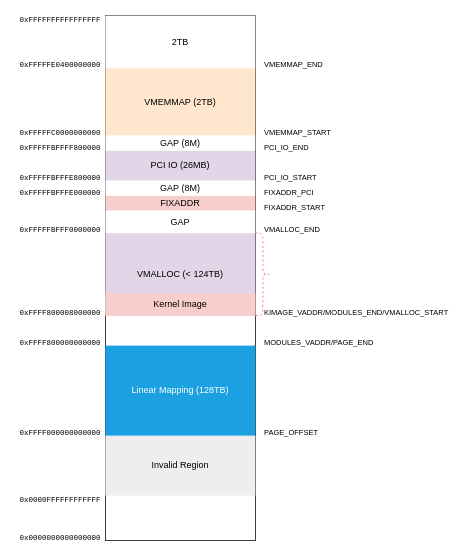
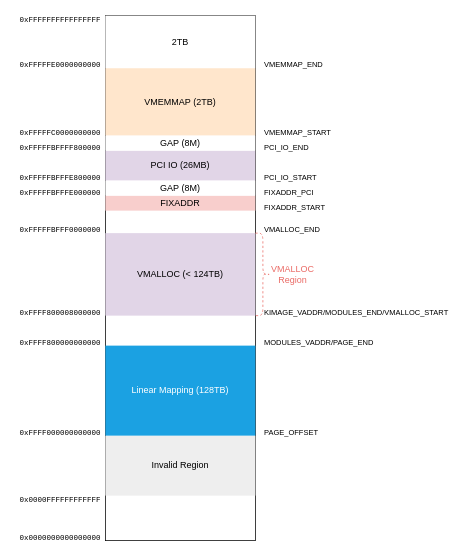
  <mxCell id="0" />
  <mxCell id="1" parent="0" />
  <mxCell id="2" value="" style="rounded=0;whiteSpace=wrap;html=1;" vertex="1" parent="1"><mxGeometry x="140" y="20" width="200" height="700" as="geometry" /></mxCell>
  <mxCell id="3" value="&lt;font style=&quot;font-size: 10px;&quot; face=&quot;Courier New&quot;&gt;0x0000FFFFFFFFFFFF&lt;/font&gt;" style="text;html=1;strokeColor=none;fillColor=none;align=center;verticalAlign=middle;whiteSpace=wrap;rounded=0;comic=0;" vertex="1" parent="1"><mxGeometry x="20" y="660" width="120" height="10" as="geometry" /></mxCell>
  <mxCell id="4" value="&lt;font style=&quot;font-size: 10px;&quot; face=&quot;Courier New&quot;&gt;0x0000000000000000&lt;/font&gt;" style="text;html=1;strokeColor=none;fillColor=none;align=center;verticalAlign=middle;whiteSpace=wrap;rounded=0;" vertex="1" parent="1"><mxGeometry x="20" y="710" width="120" height="10" as="geometry" /></mxCell>
  <mxCell id="5" value="&lt;font style=&quot;font-size: 10px;&quot; face=&quot;Courier New&quot;&gt;0xFFFF000000000000&lt;/font&gt;" style="text;html=1;strokeColor=none;fillColor=none;align=center;verticalAlign=middle;whiteSpace=wrap;rounded=0;comic=0;" vertex="1" parent="1"><mxGeometry x="20" y="570" width="120" height="10" as="geometry" /></mxCell>
  <mxCell id="6" value="&lt;font style=&quot;font-size: 10px;&quot;&gt;PAGE_OFFSET&lt;/font&gt;" style="text;html=1;strokeColor=none;fillColor=none;align=left;verticalAlign=middle;whiteSpace=wrap;rounded=0;" vertex="1" parent="1"><mxGeometry x="350" y="570" width="80" height="10" as="geometry" /></mxCell>
  <mxCell id="7" value="&lt;font style=&quot;font-size: 10px;&quot; face=&quot;Courier New&quot;&gt;0xFFFF800000000000&lt;/font&gt;" style="text;html=1;strokeColor=none;fillColor=none;align=center;verticalAlign=middle;whiteSpace=wrap;rounded=0;comic=0;" vertex="1" parent="1"><mxGeometry x="20" y="450" width="120" height="10" as="geometry" /></mxCell>
  <mxCell id="8" value="&lt;font style=&quot;font-size: 10px;&quot;&gt;MODULES_VADDR/PAGE_END&lt;/font&gt;" style="text;html=1;strokeColor=none;fillColor=none;align=left;verticalAlign=middle;whiteSpace=wrap;rounded=0;" vertex="1" parent="1"><mxGeometry x="350" y="450" width="120" height="10" as="geometry" /></mxCell>
  <mxCell id="9" value="&lt;font style=&quot;font-size: 10px;&quot; face=&quot;Courier New&quot;&gt;0xFFFF800008000000&lt;/font&gt;" style="text;html=1;strokeColor=none;fillColor=none;align=center;verticalAlign=middle;whiteSpace=wrap;rounded=0;comic=0;" vertex="1" parent="1"><mxGeometry x="20" y="410" width="120" height="10" as="geometry" /></mxCell>
  <mxCell id="10" value="&lt;font style=&quot;font-size: 10px;&quot;&gt;KIMAGE_VADDR/MODULES_END/VMALLOC_START&lt;/font&gt;" style="text;html=1;strokeColor=none;fillColor=none;align=left;verticalAlign=middle;whiteSpace=wrap;rounded=0;" vertex="1" parent="1"><mxGeometry x="350" y="410" width="120" height="10" as="geometry" /></mxCell>
  <mxCell id="11" value="VMEMMAP (2TB)" style="rounded=0;whiteSpace=wrap;html=1;fillColor=#ffe6cc;strokeColor=none;" vertex="1" parent="1"><mxGeometry x="140" y="90" width="200" height="90" as="geometry" /></mxCell>
  <mxCell id="12" value="&lt;font style=&quot;font-size: 10px;&quot; face=&quot;Courier New&quot;&gt;0xFFFFFC0000000000&lt;/font&gt;" style="text;html=1;strokeColor=none;fillColor=none;align=center;verticalAlign=middle;whiteSpace=wrap;rounded=0;comic=0;" vertex="1" parent="1"><mxGeometry x="20" y="170" width="120" height="10" as="geometry" /></mxCell>
  <mxCell id="13" value="&lt;font style=&quot;font-size: 10px;&quot;&gt;VMEMMAP_START&lt;/font&gt;" style="text;html=1;strokeColor=none;fillColor=none;align=left;verticalAlign=middle;whiteSpace=wrap;rounded=0;" vertex="1" parent="1"><mxGeometry x="350" y="170" width="120" height="10" as="geometry" /></mxCell>
- <mxCell id="14" value="&lt;font style=&quot;font-size: 10px;&quot; face=&quot;Courier New&quot;&gt;0xFFFFFE0400000000&lt;/font&gt;" style="text;html=1;strokeColor=none;fillColor=none;align=center;verticalAlign=middle;whiteSpace=wrap;rounded=0;comic=0;" vertex="1" parent="1"><mxGeometry x="20" y="80" width="120" height="10" as="geometry" /></mxCell>
+ <mxCell id="14" value="&lt;font style=&quot;font-size: 10px;&quot; face=&quot;Courier New&quot;&gt;0xFFFFFE0000000000&lt;/font&gt;" style="text;html=1;strokeColor=none;fillColor=none;align=center;verticalAlign=middle;whiteSpace=wrap;rounded=0;comic=0;" vertex="1" parent="1"><mxGeometry x="20" y="80" width="120" height="10" as="geometry" /></mxCell>
  <mxCell id="15" value="&lt;font style=&quot;font-size: 10px;&quot;&gt;VMEMMAP_END&lt;/font&gt;" style="text;html=1;strokeColor=none;fillColor=none;align=left;verticalAlign=middle;whiteSpace=wrap;rounded=0;" vertex="1" parent="1"><mxGeometry x="350" y="80" width="120" height="10" as="geometry" /></mxCell>
  <mxCell id="16" value="&lt;font style=&quot;font-size: 10px;&quot; face=&quot;Courier New&quot;&gt;0xFFFFFFFFFFFFFFFF&lt;/font&gt;" style="text;html=1;strokeColor=none;fillColor=none;align=center;verticalAlign=middle;whiteSpace=wrap;rounded=0;comic=0;" vertex="1" parent="1"><mxGeometry x="20" y="20" width="120" height="10" as="geometry" /></mxCell>
  <mxCell id="17" value="&lt;font style=&quot;font-size: 10px;&quot; face=&quot;Courier New&quot;&gt;0xFFFFFBFFFF800000&lt;/font&gt;" style="text;html=1;strokeColor=none;fillColor=none;align=center;verticalAlign=middle;whiteSpace=wrap;rounded=0;comic=0;" vertex="1" parent="1"><mxGeometry x="20" y="190" width="120" height="10" as="geometry" /></mxCell>
  <mxCell id="18" value="&lt;font style=&quot;font-size: 10px;&quot;&gt;PCI_IO_END&lt;/font&gt;" style="text;html=1;strokeColor=none;fillColor=none;align=left;verticalAlign=middle;whiteSpace=wrap;rounded=0;" vertex="1" parent="1"><mxGeometry x="350" y="192.5" width="120" height="5" as="geometry" /></mxCell>
  <mxCell id="19" value="PCI IO (26MB)" style="rounded=0;whiteSpace=wrap;html=1;fillColor=#e1d5e7;strokeColor=none;" vertex="1" parent="1"><mxGeometry x="140" y="200" width="200" height="40" as="geometry" /></mxCell>
  <mxCell id="20" value="&lt;font style=&quot;font-size: 10px;&quot; face=&quot;Courier New&quot;&gt;0xFFFFFBFFFE800000&lt;/font&gt;" style="text;html=1;strokeColor=none;fillColor=none;align=center;verticalAlign=middle;whiteSpace=wrap;rounded=0;comic=0;" vertex="1" parent="1"><mxGeometry x="20" y="230" width="120" height="10" as="geometry" /></mxCell>
  <mxCell id="21" value="&lt;font style=&quot;font-size: 10px;&quot;&gt;PCI_IO_START&lt;/font&gt;" style="text;html=1;strokeColor=none;fillColor=none;align=left;verticalAlign=middle;whiteSpace=wrap;rounded=0;" vertex="1" parent="1"><mxGeometry x="350" y="230" width="120" height="10" as="geometry" /></mxCell>
  <mxCell id="22" value="FIXADDR" style="rounded=0;whiteSpace=wrap;html=1;fillColor=#f8cecc;strokeColor=none;" vertex="1" parent="1"><mxGeometry x="140" y="260" width="200" height="20" as="geometry" /></mxCell>
  <mxCell id="23" value="&lt;font style=&quot;font-size: 10px;&quot; face=&quot;Courier New&quot;&gt;0xFFFFFBFFFE000000&lt;/font&gt;" style="text;html=1;strokeColor=none;fillColor=none;align=center;verticalAlign=middle;whiteSpace=wrap;rounded=0;comic=0;" vertex="1" parent="1"><mxGeometry x="20" y="250" width="120" height="10" as="geometry" /></mxCell>
  <mxCell id="24" value="&lt;font style=&quot;font-size: 10px;&quot;&gt;FIXADDR_PCI&lt;/font&gt;" style="text;html=1;strokeColor=none;fillColor=none;align=left;verticalAlign=middle;whiteSpace=wrap;rounded=0;" vertex="1" parent="1"><mxGeometry x="350" y="251.5" width="120" height="7" as="geometry" /></mxCell>
  <mxCell id="25" value="Invalid Region" style="rounded=0;whiteSpace=wrap;html=1;fillColor=#eeeeee;strokeColor=none;" vertex="1" parent="1"><mxGeometry x="140" y="580" width="200" height="80" as="geometry" /></mxCell>
  <mxCell id="26" value="&lt;font style=&quot;font-size: 10px;&quot;&gt;FIXADDR_START&lt;/font&gt;" style="text;html=1;strokeColor=none;fillColor=none;align=left;verticalAlign=middle;whiteSpace=wrap;rounded=0;" vertex="1" parent="1"><mxGeometry x="350" y="270" width="120" height="10" as="geometry" /></mxCell>
  <mxCell id="27" value="GAP (8M)" style="rounded=0;whiteSpace=wrap;html=1;strokeColor=none;" vertex="1" parent="1"><mxGeometry x="140" y="180" width="200" height="20" as="geometry" /></mxCell>
  <mxCell id="28" value="VMALLOC (&amp;lt; 124TB)" style="rounded=0;whiteSpace=wrap;html=1;fillColor=#e1d5e7;strokeColor=none;" vertex="1" parent="1"><mxGeometry x="140" y="310" width="200" height="110" as="geometry" /></mxCell>
  <mxCell id="29" value="GAP (8M)" style="rounded=0;whiteSpace=wrap;html=1;strokeColor=none;" vertex="1" parent="1"><mxGeometry x="140" y="240" width="200" height="20" as="geometry" /></mxCell>
  <mxCell id="30" value="Linear Mapping (128TB)" style="rounded=0;whiteSpace=wrap;html=1;fillColor=#1ba1e2;fontColor=#ffffff;strokeColor=none;" vertex="1" parent="1"><mxGeometry x="140" y="460" width="200" height="120" as="geometry" /></mxCell>
- <mxCell id="31" value="Kernel Image" style="rounded=0;whiteSpace=wrap;html=1;fillColor=#f8cecc;strokeColor=none;" vertex="1" parent="1"><mxGeometry x="140" y="390" width="200" height="30" as="geometry" /></mxCell>
  <mxCell id="32" value="&lt;font style=&quot;font-size: 10px;&quot;&gt;VMALLOC_END&lt;/font&gt;" style="text;html=1;strokeColor=none;fillColor=none;align=left;verticalAlign=middle;whiteSpace=wrap;rounded=0;" vertex="1" parent="1"><mxGeometry x="350" y="300" width="120" height="10" as="geometry" /></mxCell>
  <mxCell id="33" value="&lt;font style=&quot;font-size: 10px;&quot; face=&quot;Courier New&quot;&gt;0xFFFFFBFFF0000000&lt;/font&gt;" style="text;html=1;strokeColor=none;fillColor=none;align=center;verticalAlign=middle;whiteSpace=wrap;rounded=0;comic=0;" vertex="1" parent="1"><mxGeometry x="20" y="300" width="120" height="10" as="geometry" /></mxCell>
- <mxCell id="34" value="GAP" style="rounded=0;whiteSpace=wrap;html=1;strokeColor=none;" vertex="1" parent="1"><mxGeometry x="140" y="280" width="200" height="30" as="geometry" /></mxCell>
  <mxCell id="35" value="" style="shape=curlyBracket;whiteSpace=wrap;html=1;rounded=1;flipH=1;labelPosition=right;verticalLabelPosition=middle;align=left;verticalAlign=middle;strokeColor=#EA6B66;dashed=1;" vertex="1" parent="1"><mxGeometry x="340" y="310" width="20" height="110" as="geometry" /></mxCell>
+ <mxCell id="36" value="&lt;font color=&quot;#ea6b66&quot;&gt;VMALLOC Region&lt;/font&gt;" style="text;html=1;strokeColor=none;fillColor=none;align=center;verticalAlign=middle;whiteSpace=wrap;rounded=0;" vertex="1" parent="1"><mxGeometry x="360" y="350" width="60" height="30" as="geometry" /></mxCell>
  <mxCell id="37" value="2TB" style="rounded=0;whiteSpace=wrap;html=1;strokeColor=none;" vertex="1" parent="1"><mxGeometry x="140" y="20" width="200" height="70" as="geometry" /></mxCell>
